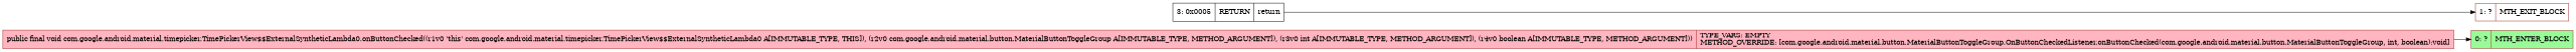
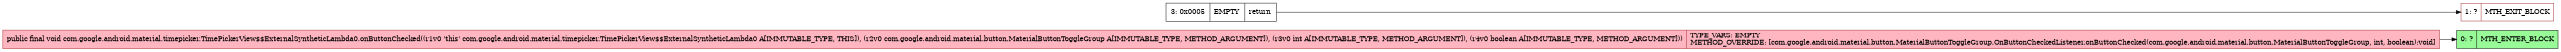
  digraph {
    rankdir=LR
    node [color=black fillcolor=white shape=record style=filled]
-   n1 [color=brown fillcolor=palegreen label="{0\:\ ?|MTH_ENTER_BLOCK\l}"]
-   n2 [label="{3\:\ 0x0005|RETURN\l|return\l}"]
+   n1 [fillcolor=palegreen label="{0\:\ ?|MTH_ENTER_BLOCK\l}"]
+   n2 [label="{3\:\ 0x0005|EMPTY\l|return\l}"]
    n3 [color=brown label="{1\:\ ?|MTH_EXIT_BLOCK\l}"]
    n4 [color=brown fillcolor=lightpink label="{public final void com.google.android.material.timepicker.TimePickerView$$ExternalSyntheticLambda0.onButtonChecked((r1v0 'this' com.google.android.material.timepicker.TimePickerView$$ExternalSyntheticLambda0 A[IMMUTABLE_TYPE, THIS]), (r2v0 com.google.android.material.button.MaterialButtonToggleGroup A[IMMUTABLE_TYPE, METHOD_ARGUMENT]), (r3v0 int A[IMMUTABLE_TYPE, METHOD_ARGUMENT]), (r4v0 boolean A[IMMUTABLE_TYPE, METHOD_ARGUMENT]))  | TYPE_VARS: EMPTY\lMETHOD_OVERRIDE: [com.google.android.material.button.MaterialButtonToggleGroup.OnButtonCheckedListener.onButtonChecked(com.google.android.material.button.MaterialButtonToggleGroup, int, boolean):void]\l}"]
    n2 -> n3
    n4 -> n1
  }
